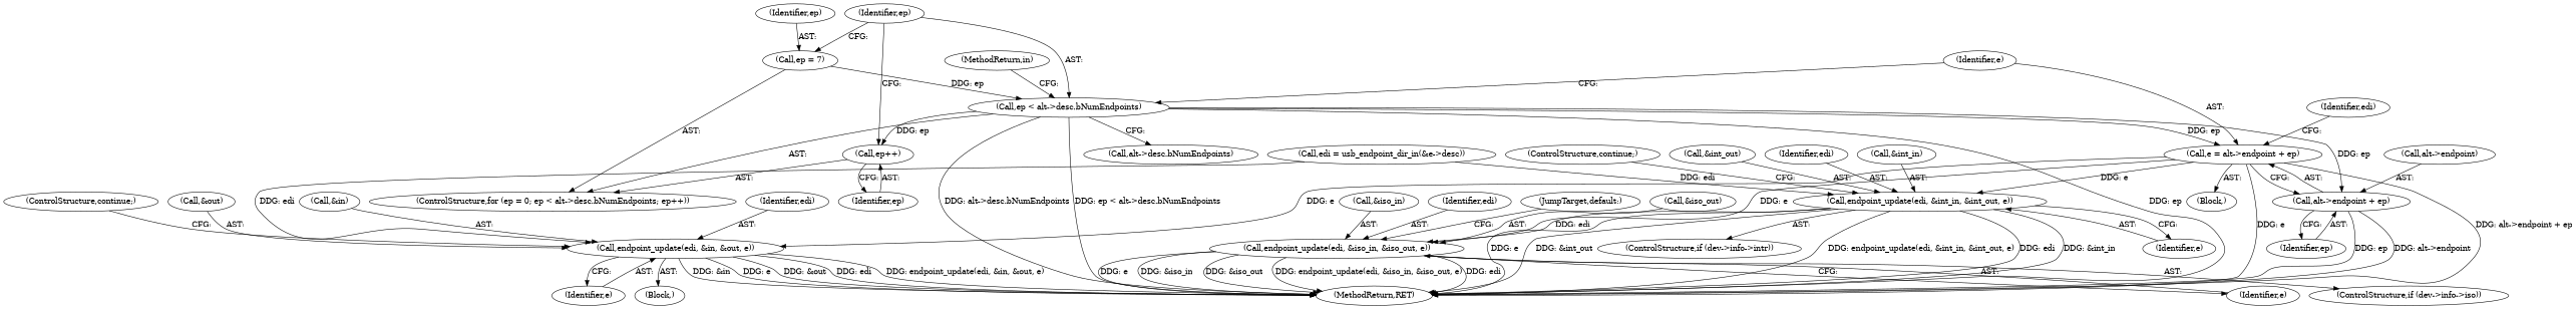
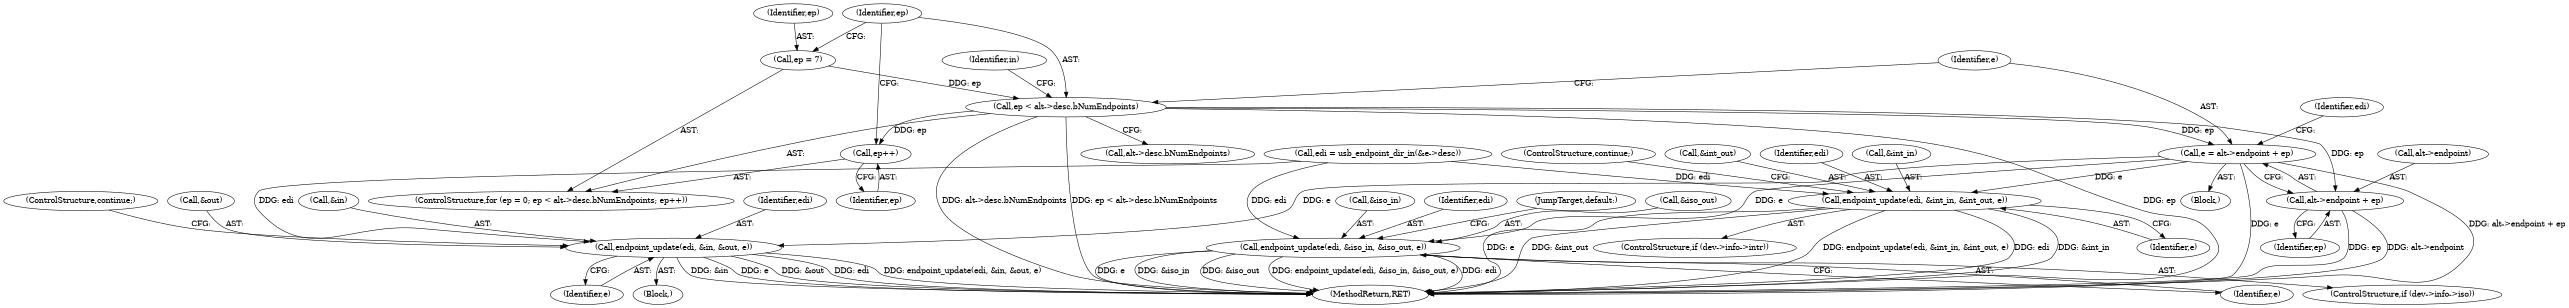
  digraph {
    fontname="DejaVu Serif"
    node [fontname="DejaVu Serif"]
    edge [fontname="DejaVu Serif"]
    n1 [label="(Call,ep < alt->desc.bNumEndpoints)"]
    n2 [label="(Call,ep++)"]
    n3 [label="(Call,e = alt->endpoint + ep)"]
    n4 [label="(Call,alt->endpoint + ep)"]
    n5 [label="(ControlStructure,for (ep = 0; ep < alt->desc.bNumEndpoints; ep++))"]
    n6 [label="(Call,alt->desc.bNumEndpoints)"]
    n7 [label="(MethodReturn,RET)"]
    n8 [label="(Identifier,ep)"]
    n9 [label="(Call,endpoint_update(edi, &in, &out, e))"]
    n10 [label="(Call,endpoint_update(edi, &int_in, &int_out, e))"]
    n11 [label="(Call,endpoint_update(edi, &iso_in, &iso_out, e))"]
    n12 [label="(Block,)"]
    n13 [label="(Identifier,ep)"]
    n14 [label="(Call,ep = 7)"]
    n15 [label="(Identifier,e)"]
    n16 [label="(Block,)"]
    n17 [label="(Identifier,e)"]
    n18 [label="(ControlStructure,if (dev->info->intr))"]
    n19 [label="(Identifier,e)"]
    n20 [label="(ControlStructure,if (dev->info->iso))"]
    n21 [label="(Identifier,e)"]
    n22 [label="(Identifier,ep)"]
    n23 [label="(Call,&iso_out)"]
    n24 [label="(Call,edi = usb_endpoint_dir_in(&e->desc))"]
    n25 [label="(Call,&in)"]
    n26 [label="(ControlStructure,continue;)"]
    n27 [label="(Call,&iso_in)"]
    n28 [label="(Identifier,edi)"]
    n29 [label="(Identifier,ep)"]
    n30 [label="(Identifier,edi)"]
    n31 [label="(Call,&int_out)"]
    n32 [label="(Identifier,edi)"]
    n33 [label="(JumpTarget,default:)"]
    n34 [label="(Identifier,edi)"]
-   n35 [label="(MethodReturn,in)"]
+   n35 [label="(Identifier,in)"]
    n36 [label="(ControlStructure,continue;)"]
    n37 [label="(Call,&int_in)"]
    n38 [label="(Call,alt->endpoint)"]
    n39 [label="(Call,&out)"]
    n1 -> n2 [label="DDG: ep"]
    n1 -> n3 [label="DDG: ep"]
    n1 -> n4 [label="DDG: ep"]
    n1 -> n5 [label="AST: "]
    n1 -> n6 [label="CFG: "]
    n1 -> n7 [label="DDG: ep"]
    n1 -> n7 [label="DDG: alt->desc.bNumEndpoints"]
    n1 -> n7 [label="DDG: ep < alt->desc.bNumEndpoints"]
    n2 -> n5 [label="AST: "]
    n2 -> n8 [label="CFG: "]
    n3 -> n4 [label="CFG: "]
    n3 -> n7 [label="DDG: alt->endpoint + ep"]
    n3 -> n7 [label="DDG: e"]
    n3 -> n9 [label="DDG: e"]
    n3 -> n10 [label="DDG: e"]
    n3 -> n11 [label="DDG: e"]
    n3 -> n12 [label="AST: "]
    n4 -> n3 [label="AST: "]
    n4 -> n7 [label="DDG: ep"]
    n4 -> n7 [label="DDG: alt->endpoint"]
    n4 -> n13 [label="CFG: "]
    n8 -> n2 [label="AST: "]
    n9 -> n7 [label="DDG: endpoint_update(edi, &in, &out, e)"]
    n9 -> n7 [label="DDG: &in"]
    n9 -> n7 [label="DDG: e"]
    n9 -> n7 [label="DDG: &out"]
    n9 -> n7 [label="DDG: edi"]
    n9 -> n15 [label="CFG: "]
    n9 -> n16 [label="AST: "]
    n10 -> n7 [label="DDG: endpoint_update(edi, &int_in, &int_out, e)"]
    n10 -> n7 [label="DDG: edi"]
    n10 -> n7 [label="DDG: &int_in"]
    n10 -> n7 [label="DDG: e"]
    n10 -> n7 [label="DDG: &int_out"]
    n10 -> n17 [label="CFG: "]
    n10 -> n18 [label="AST: "]
    n11 -> n7 [label="DDG: e"]
    n11 -> n7 [label="DDG: &iso_in"]
    n11 -> n7 [label="DDG: &iso_out"]
    n11 -> n7 [label="DDG: endpoint_update(edi, &iso_in, &iso_out, e)"]
    n11 -> n7 [label="DDG: edi"]
    n11 -> n19 [label="CFG: "]
    n11 -> n20 [label="AST: "]
    n13 -> n4 [label="AST: "]
    n14 -> n1 [label="DDG: ep"]
    n14 -> n5 [label="AST: "]
    n15 -> n9 [label="AST: "]
    n17 -> n10 [label="AST: "]
    n19 -> n11 [label="AST: "]
    n21 -> n1 [label="CFG: "]
    n21 -> n3 [label="AST: "]
    n22 -> n1 [label="AST: "]
    n22 -> n2 [label="CFG: "]
    n22 -> n14 [label="CFG: "]
    n23 -> n11 [label="AST: "]
    n24 -> n9 [label="DDG: edi"]
    n24 -> n10 [label="DDG: edi"]
-   n10 -> n11 [label="DDG: edi"]
+   n24 -> n11 [label="DDG: edi"]
    n25 -> n9 [label="AST: "]
    n26 -> n10 [label="CFG: "]
    n27 -> n11 [label="AST: "]
    n28 -> n11 [label="AST: "]
    n29 -> n14 [label="AST: "]
    n30 -> n9 [label="AST: "]
    n31 -> n10 [label="AST: "]
    n32 -> n3 [label="CFG: "]
    n33 -> n11 [label="CFG: "]
    n34 -> n10 [label="AST: "]
    n35 -> n1 [label="CFG: "]
    n36 -> n9 [label="CFG: "]
    n37 -> n10 [label="AST: "]
    n38 -> n4 [label="AST: "]
    n39 -> n9 [label="AST: "]
  }
